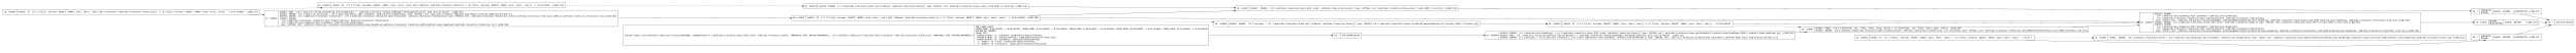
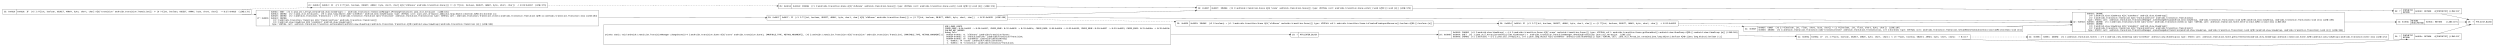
  digraph {
    fontname="Liberation Mono"
    rankdir=LR
    node [fontname="Liberation Mono" shape=record]
    edge [fontname="Liberation Mono"]
    n1 [label="{18\:\ ?|MTH_ENTER_BLOCK\l}"]
    n2 [label="{20\:\ 0x0000|0x0000: INVOKE  (r0 I:android.view.ViewGroup) = (r4 I:androidx.transition.Scene A[D('scene' androidx.transition.Scene)]) type: VIRTUAL call: androidx.transition.Scene.getSceneRoot():android.view.ViewGroup A[MD:():android.view.ViewGroup (m)] (LINE:169)\l0x0004: SGET  (r1 I:java.util.ArrayList\<android.view.ViewGroup\>) =  androidx.transition.TransitionManager.sPendingTransitions java.util.ArrayList  (LINE:171)\l0x0006: INVOKE  (r1 I:boolean) = (r1 I:java.util.ArrayList), (r0 I:java.lang.Object A[D('sceneRoot' android.view.ViewGroup)]) type: VIRTUAL call: java.util.ArrayList.contains(java.lang.Object):boolean A[MD:(java.lang.Object):boolean (c)]\l}"]
    n3 [label="{21\:\ 0x000a|0x000a: IF  (r1 I:??[int, boolean, OBJECT, ARRAY, byte, short, char]) != (0 ??[int, boolean, OBJECT, ARRAY, byte, short, char])  \-\> B:34:? \l}"]
    n4 [label="{22\:\ 0x000c|0x000c: INVOKE  (r1 I:androidx.transition.Scene) = (r0 I:android.view.ViewGroup A[D('sceneRoot' android.view.ViewGroup)]) type: STATIC call: androidx.transition.Scene.getCurrentScene(android.view.ViewGroup):androidx.transition.Scene A[MD:(android.view.ViewGroup):androidx.transition.Scene (m)] (LINE:172)\l}"]
    n5 [label="{34\:\ ?|SYNTHETIC\lRETURN\l|0x003c: RETURN   A[SYNTHETIC] (LINE:197)\l}"]
    n6 [label="{19\:\ ?|MTH_EXIT_BLOCK\l}"]
    n7 [label="{23\:\ 0x0010|0x0010: IF  (r5 I:??[int, boolean, OBJECT, ARRAY, byte, short, char] A[D('transition' androidx.transition.Transition)]) != (0 ??[int, boolean, OBJECT, ARRAY, byte, short, char])  \-\> B:27:0x001b  (LINE:173)\l}"]
    n8 [label="{24\:\ 0x0012|0x0012: IF  (r1 I:??[int, boolean, OBJECT, ARRAY, byte, short, char] A[D('oldScene' androidx.transition.Scene)]) == (0 ??[int, boolean, OBJECT, ARRAY, byte, short, char])  \-\> B:26:0x0017  (LINE:175)\l}"]
    n9 [label="{27\:\ 0x001b|0x001b: SGET  (r2 I:java.util.ArrayList\<android.view.ViewGroup\>) =  androidx.transition.TransitionManager.sPendingTransitions java.util.ArrayList  (LINE:181)\l0x001d: INVOKE  (r2 I:java.util.ArrayList), (r0 I:java.lang.Object A[D('sceneRoot' android.view.ViewGroup)]) type: VIRTUAL call: java.util.ArrayList.add(java.lang.Object):boolean A[MD:(E):boolean (c)]\l0x0020: INVOKE  (r2 I:androidx.transition.Transition) = (r5 I:androidx.transition.Transition A[D('transition' androidx.transition.Transition)]) type: VIRTUAL call: androidx.transition.Transition.clone():androidx.transition.Transition A[MD:():androidx.transition.Transition (m)] (LINE:183)\l0x0024: INVOKE  \l  (r2 I:androidx.transition.Transition A[D('transitionClone' androidx.transition.Transition)])\l  (r0 I:android.view.ViewGroup A[D('sceneRoot' android.view.ViewGroup)])\l type: VIRTUAL call: androidx.transition.Transition.setSceneRoot(android.view.ViewGroup):androidx.transition.Transition A[MD:(android.view.ViewGroup):androidx.transition.Transition (m)] (LINE:184)\l}"]
    n10 [label="{25\:\ 0x0014|0x0014: INVOKE  (r1 I:androidx.transition.Scene A[D('oldScene' androidx.transition.Scene)]) type: VIRTUAL call: androidx.transition.Scene.exit():void A[MD:():void (m)] (LINE:176)\l}"]
    n11 [label="{28\:\ 0x0027|0x0027: IF  (r1 I:??[int, boolean, OBJECT, ARRAY, byte, short, char] A[D('oldScene' androidx.transition.Scene)]) == (0 ??[int, boolean, OBJECT, ARRAY, byte, short, char])  \-\> B:32:0x0033  (LINE:186)\l}"]
    n12 [label="{26\:\ 0x0017|0x0017: INVOKE  (r4 I:androidx.transition.Scene A[D('scene' androidx.transition.Scene)]) type: VIRTUAL call: androidx.transition.Scene.enter():void A[MD:():void (m)] (LINE:179)\l}"]
    n13 [label="{35\:\ ?|SYNTHETIC\lRETURN\l|0x003c: RETURN   A[SYNTHETIC] (LINE:197)\l}"]
    n14 [label="{29\:\ 0x0029|0x0029: INVOKE  (r3 I:boolean) = (r1 I:androidx.transition.Scene A[D('oldScene' androidx.transition.Scene)]) type: VIRTUAL call: androidx.transition.Scene.isCreatedFromLayoutResource():boolean A[MD:():boolean (m)]\l}"]
    n15 [label="{32\:\ 0x0033|9x0033: INVOKE  \l  (r0 I:android.view.ViewGroup A[D('sceneRoot' android.view.ViewGroup)])\l  (r2 I:androidx.transition.Transition A[D('transitionClone' androidx.transition.Transition)])\l type: STATIC call: androidx.transition.TransitionManager.sceneChangeSetup(android.view.ViewGroup, androidx.transition.Transition):void A[MD:(android.view.ViewGroup, androidx.transition.Transition):void (m)] (LINE:190)\l0x0036: INVOKE  (r4 I:androidx.transition.Scene A[D('scene' androidx.transition.Scene)]) type: VIRTUAL call: androidx.transition.Scene.enter():void A[MD:():void (m)] (LINE:192)\l0x0039: INVOKE  \l  (r0 I:android.view.ViewGroup A[D('sceneRoot' android.view.ViewGroup)])\l  (r2 I:androidx.transition.Transition A[D('transitionClone' androidx.transition.Transition)])\l type: STATIC call: androidx.transition.TransitionManager.sceneChangeRunTransition(android.view.ViewGroup, androidx.transition.Transition):void A[MD:(android.view.ViewGroup, androidx.transition.Transition):void (m)] (LINE:194)\l}"]
    n16 [label="{30\:\ 0x002d|0x002d: IF  (r3 I:??[int, boolean, OBJECT, ARRAY, byte, short, char]) == (0 ??[int, boolean, OBJECT, ARRAY, byte, short, char])  \-\> B:32:0x0033 \l}"]
    n17 [label="{33\:\ 0x003c|RETURN\lORIG_METHOD\l|0x003c: RETURN    (LINE:197)\l}"]
    n18 [label="{31\:\ 0x002f|0x002f: CONST  (r3 I:??[boolean, int, float, short, byte, char]) = (1 ??[boolean, int, float, short, byte, char])  (LINE:187)\l0x0030: INVOKE  (r2 I:androidx.transition.Transition A[D('transitionClone' androidx.transition.Transition)]), (r3 I:boolean) type: VIRTUAL call: androidx.transition.Transition.setCanRemoveViews(boolean):void A[MD:(boolean):void (m)]\l}"]
    n19 [label="{private static void androidx.transition.TransitionManager.changeScene((r4 I:androidx.transition.Scene A[D('scene' androidx.transition.Scene), IMMUTABLE_TYPE, METHOD_ARGUMENT]), (r5 I:androidx.transition.Transition A[D('transition' androidx.transition.Transition), IMMUTABLE_TYPE, METHOD_ARGUMENT]))  | USE_LINES_HINTS\lCROSS_EDGE: B:24:0x0012 \-\> B:26:0x0017, CROSS_EDGE: B:32:0x0033 \-\> B:33:0x003c, CROSS_EDGE: B:30:0x002d \-\> B:32:0x0033, CROSS_EDGE: B:28:0x0027 \-\> B:32:0x0033, CROSS_EDGE: B:21:0x000a \-\> B:33:0x003c\lINLINE_NOT_NEEDED\lDebug Info:\l  0x0010\-0x003c: r1 'oldScene' Landroidx\/transition\/Scene;\l  0x0024\-0x003c: r2 'transitionClone' Landroidx\/transition\/Transition;\l  0x0004\-0x003c: r0 'sceneRoot' Landroid\/view\/ViewGroup;\l  \-1 \-0x003c: r4 'scene' Landroidx\/transition\/Scene;\l  \-1 \-0x003c: r5 'transition' Landroidx\/transition\/Transition;\l}"]
    n1 -> n2
-   n2 -> n18
+   n2 -> n3
    n3 -> n4 [style=dashed]
    n3 -> n5
    n5 -> n6
    n7 -> n8 [style=dashed]
    n7 -> n9
    n8 -> n10 [style=dashed]
    n9 -> n11
    n10 -> n12
    n11 -> n12
    n11 -> n14 [style=dashed]
    n11 -> n15
    n12 -> n13
    n13 -> n6
    n14 -> n16
    n15 -> n17
    n16 -> n15
    n16 -> n18 [style=dashed]
    n17 -> n6
    n18 -> n15
    n19 -> n1
  }
